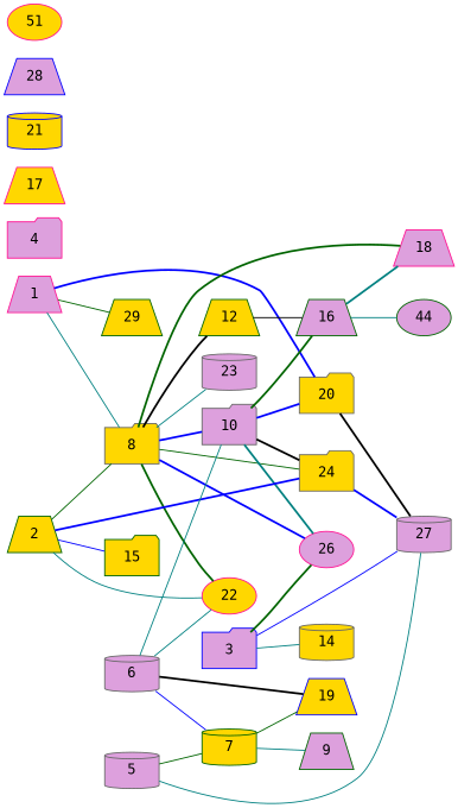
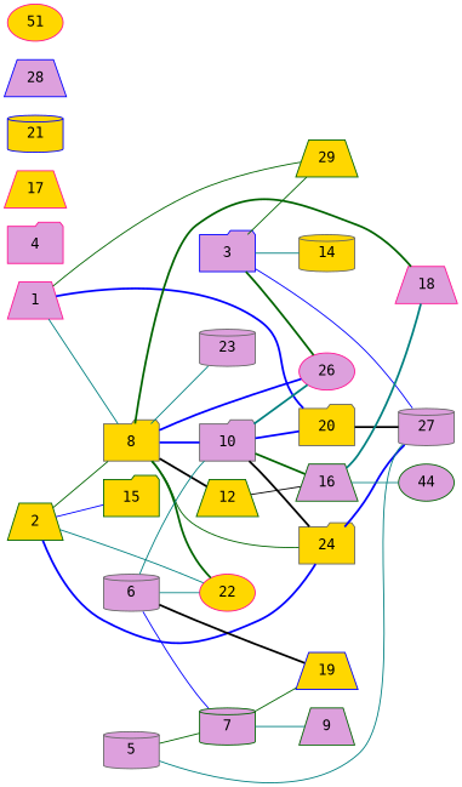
  graph {
    fontname="DejaVu Sans Mono"
    rankdir=LR
    node [color=gray40 fillcolor=plum fontname="DejaVu Sans Mono" shape=trapezium style=filled]
    edge [color=teal fontname="DejaVu Sans Mono" style=solid]
    1 [color=deeppink super="+56"]
    8 [fillcolor=gold shape=folder super="+11+30+31"]
    20 [fillcolor=gold shape=folder super="+34+37"]
    29 [color=darkgreen fillcolor=gold]
    22 [color=deeppink fillcolor=gold shape=ellipse super="+45"]
    24 [fillcolor=gold shape=folder super="+38+48"]
    26 [color=deeppink shape=ellipse super="+39"]
    10 [shape=folder super="+13+40"]
    12 [color=darkgreen fillcolor=gold]
    18 [color=deeppink]
    23 [shape=cylinder]
    27 [shape=cylinder super="+46"]
    2 [color=darkgreen fillcolor=gold super="+25"]
    15 [color=darkgreen fillcolor=gold shape=folder]
    5 [shape=cylinder]
-   7 [color=darkgreen fillcolor=gold shape=cylinder super="+54+32"]
+   7 [color=darkgreen shape=cylinder super="+54+32"]
    3 [color=blue shape=folder super="+53+42"]
    14 [fillcolor=gold shape=cylinder]
    4 [color=deeppink shape=folder]
    19 [color=blue fillcolor=gold super="+49"]
    9 [color=darkgreen]
    6 [shape=cylinder super="+50"]
    16 [color=darkgreen super="+47"]
    44 [color=darkgreen shape=ellipse]
    17 [color=deeppink fillcolor=gold]
    21 [color=blue fillcolor=gold shape=cylinder]
    28 [color=blue]
    51 [color=deeppink fillcolor=gold shape=ellipse]
    1 -- 8
    1 -- 20 [color=blue style=bold weight=2]
    1 -- 29 [color=darkgreen]
    8 -- 22 [color=darkgreen style=bold]
    8 -- 24 [color=darkgreen weight=2]
    8 -- 26 [color=blue style=bold]
    8 -- 10 [color=blue style=bold]
    8 -- 12 [color=black style=bold]
    8 -- 18 [color=darkgreen style=bold]
    8 -- 23
    20 -- 27 [color=black style=bold]
    24 -- 27 [color=blue style=bold]
    10 -- 20 [color=blue style=bold]
    10 -- 24 [color=black style=bold]
    10 -- 26 [style=bold]
    10 -- 16 [color=darkgreen style=bold]
    12 -- 16 [color=black]
    2 -- 8 [color=darkgreen]
    2 -- 22
    2 -- 24 [color=blue style=bold]
    2 -- 15 [color=blue]
    5 -- 27
    5 -- 7 [color=darkgreen]
    7 -- 19 [color=darkgreen]
    7 -- 9
+   3 -- 29 [color=darkgreen]
    3 -- 26 [color=darkgreen style=bold]
    3 -- 27 [color=blue]
    3 -- 14
    6 -- 22
    6 -- 10
    6 -- 7 [color=blue]
    6 -- 19 [color=black style=bold]
    16 -- 18 [style=bold]
    16 -- 44
  }
